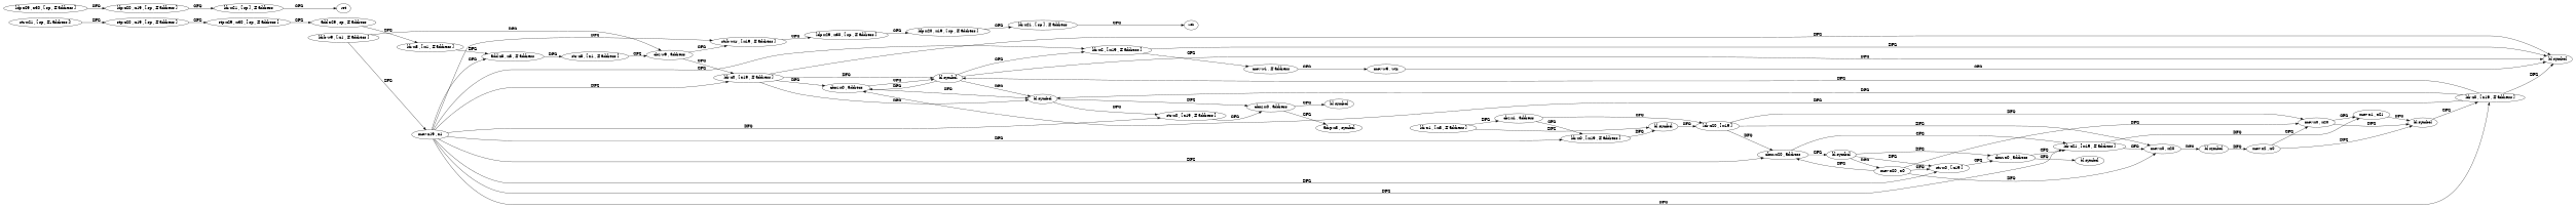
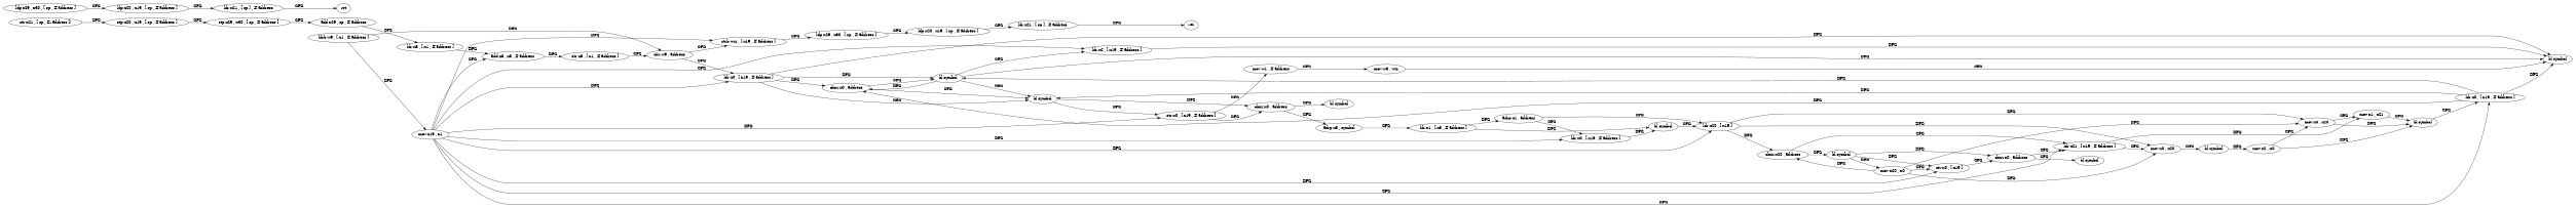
  digraph {
    rankdir=LR
    n1 [label="str x21 , [ sp , #- address ]!"]
    n2 [label="stp x20 , x19 , [ sp , # address ]"]
    n3 [label="stp x29 , x30 , [ sp , # address ]"]
    n4 [label="add x29 , sp , # address"]
    n5 [label="ldr x8 , [ x1 , # address ]"]
    n6 [label="add x8 , x8 , # address"]
    n7 [label="ldrb w9 , [ x1 , # address ]"]
    n8 [label="mov x19 , x1"]
    n9 [label="cbz w9 , address"]
    n10 [label="str x8 , [ x1 , # address ]"]
    n11 [label="ldr x0 , [ x19 , # address ]"]
    n12 [label="strb wzr , [ x19 , # address ]"]
    n13 [label="ldr x2 , [ x19 , # address ]"]
    n14 [label="str x0 , [ x19 , # address ]"]
    n15 [label="ldr x20 , [ x19 ]"]
    n16 [label="ldr x0 , [ x19 , # address ]"]
    n17 [label="ldr x21 , [ x19 , # address ]"]
    n18 [label="ldr x0 , [ x19 , # address ]"]
    n19 [label="str x0 , [ x19 ]"]
    n20 [label="cbnz x0 , address"]
    n21 [label="bl symbol"]
    n22 [label="bl symbol"]
    n23 [label="bl symbol"]
    n24 [label="ldp x29 , x30 , [ sp , # address ]"]
    n25 [label="mov w1 , # address"]
    n26 [label="cbnz x0 , address"]
    n27 [label="cbnz x20 , address"]
    n28 [label="mov x0 , x20"]
    n29 [label="mov x0 , x20"]
    n30 [label="bl symbol"]
    n31 [label="mov x1 , x21"]
    n32 [label="cbnz x0 , address"]
    n33 [label="ldp x20 , x19 , [ sp , # address ]"]
    n34 [label="adrp x8 , symbol"]
    n35 [label="bl symbol"]
    n36 [label="ldr x21 , [ sp ] , # address"]
    n37 [label=ret]
    n38 [label="mov w3 , wzr"]
    n39 [label="ldp x29 , x30 , [ sp , # address ]"]
    n40 [label="ldp x20 , x19 , [ sp , # address ]"]
    n41 [label="ldr x21 , [ sp ] , # address"]
    n42 [label=ret]
    n43 [label="ldr x1 , [ x8 , # address ]"]
-   n44 [label="cbz x1 , address"]
+   n44 [label="adrp x1 , address"]
    n45 [label="bl symbol"]
    n46 [label="bl symbol"]
    n47 [label="bl symbol"]
    n48 [label="mov x20 , x0"]
    n49 [label="bl symbol"]
    n50 [label="mov x2 , x0"]
    n1 -> n2 [label=CFG]
    n2 -> n3 [label=CFG]
    n3 -> n4 [label=CFG]
    n4 -> n5 [label=CFG]
    n5 -> n6 [label=DFG]
    n6 -> n10 [label=DFG]
    n7 -> n8 [label=CFG]
    n7 -> n9 [label=DFG]
    n8 -> n6 [label=CFG]
    n8 -> n11 [label=DFG]
    n8 -> n12 [label=DFG]
    n8 -> n13 [label=CFG]
    n8 -> n14 [label=DFG]
-   n8 -> n27 [label=DFG]
+   n8 -> n15 [label=DFG]
    n8 -> n16 [label=DFG]
-   n8 -> n17 [label=DFG]
+   n8 -> n17 [label=CFG]
    n8 -> n18 [label=DFG]
    n8 -> n19 [label=DFG]
    n9 -> n11 [label=CFG]
    n9 -> n12 [label=CFG]
    n10 -> n9 [label=CFG]
    n11 -> n20 [label=DFG]
    n11 -> n21 [label=DFG]
    n11 -> n22 [label=DFG]
    n11 -> n23 [label=DFG]
    n12 -> n24 [label=CFG]
    n13 -> n23 [label=DFG]
-   n13 -> n25 [label=CFG]
+   n14 -> n25 [label=CFG]
    n14 -> n26 [label=CFG]
    n15 -> n27 [label=DFG]
    n15 -> n28 [label=DFG]
    n15 -> n29 [label=DFG]
    n16 -> n30 [label=DFG]
    n17 -> n28 [label=CFG]
    n17 -> n31 [label=DFG]
    n18 -> n20 [label=DFG]
    n18 -> n21 [label=DFG]
    n18 -> n22 [label=DFG]
    n18 -> n23 [label=DFG]
    n19 -> n32 [label=CFG]
    n20 -> n21 [label=CFG]
    n20 -> n22 [label=CFG]
    n21 -> n13 [label=CFG]
    n21 -> n20 [label=DFG]
    n21 -> n22 [label=DFG]
    n21 -> n23 [label=DFG]
    n22 -> n14 [label=DFG]
    n22 -> n26 [label=DFG]
    n24 -> n33 [label=CFG]
    n25 -> n38 [label=CFG]
    n26 -> n34 [label=CFG]
    n26 -> n35 [label=CFG]
    n27 -> n17 [label=CFG]
    n27 -> n45 [label=CFG]
    n28 -> n46 [label=DFG]
    n29 -> n31 [label=CFG]
    n29 -> n47 [label=DFG]
    n30 -> n15 [label=CFG]
    n31 -> n47 [label=DFG]
    n32 -> n17 [label=CFG]
    n32 -> n49 [label=CFG]
    n33 -> n36 [label=CFG]
+   n34 -> n43 [label=CFG]
    n36 -> n37 [label=CFG]
    n38 -> n23 [label=CFG]
    n39 -> n40 [label=CFG]
    n40 -> n41 [label=CFG]
    n41 -> n42 [label=CFG]
    n43 -> n30 [label=DFG]
    n43 -> n44 [label=DFG]
    n44 -> n15 [label=CFG]
    n44 -> n16 [label=CFG]
    n45 -> n19 [label=DFG]
    n45 -> n32 [label=DFG]
    n45 -> n48 [label=DFG]
    n46 -> n50 [label=DFG]
    n47 -> n18 [label=CFG]
    n48 -> n19 [label=CFG]
    n48 -> n27 [label=DFG]
    n48 -> n28 [label=DFG]
    n48 -> n29 [label=DFG]
    n50 -> n29 [label=CFG]
    n50 -> n47 [label=DFG]
  }
